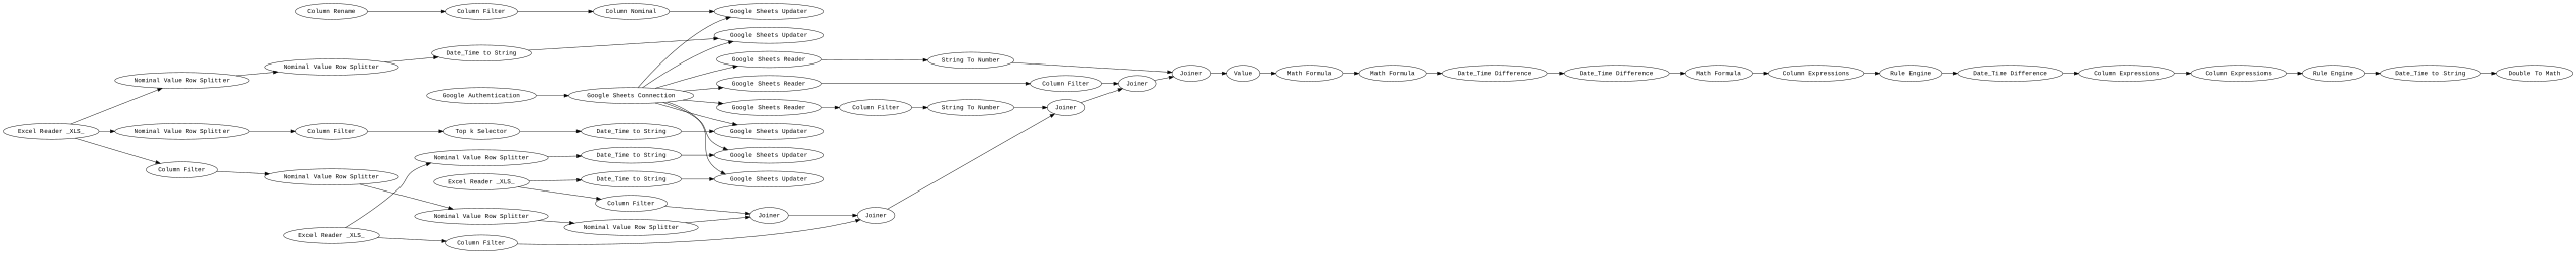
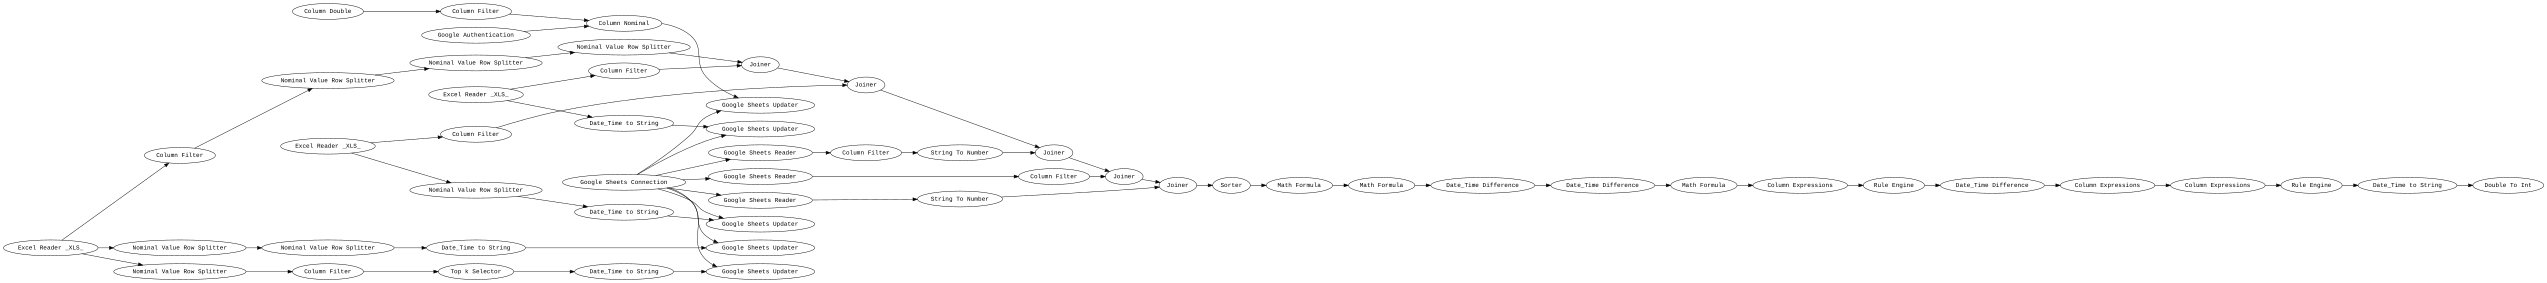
  digraph {
    fontname="Liberation Mono"
    rankdir=LR
    node [fontname="Liberation Mono"]
    edge [fontname="Liberation Mono"]
    n1 [label=Joiner]
    n2 [label=Joiner]
    n3 [label=Joiner]
    n4 [label=Joiner]
    n5 [label="Rule Engine"]
    n6 [label="Date_Time Difference"]
    n7 [label="Column Expressions"]
    n8 [label="Column Expressions"]
    n9 [label="Google Authentication"]
    n10 [label="Google Sheets Connection"]
    n11 [label="Google Sheets Reader"]
    n12 [label="Google Sheets Updater"]
    n13 [label="Google Sheets Updater"]
    n14 [label="Google Sheets Updater"]
    n15 [label="Google Sheets Updater"]
    n16 [label="Google Sheets Reader"]
    n17 [label="Google Sheets Reader"]
    n18 [label="Google Sheets Updater"]
    n19 [label="Column Filter"]
    n20 [label="Column Filter"]
    n21 [label="String To Number"]
    n22 [label="Math Formula"]
    n23 [label="Date_Time Difference"]
    n24 [label="Date_Time Difference"]
    n25 [label="Math Formula"]
    n26 [label="Column Expressions"]
    n27 [label="Excel Reader _XLS_"]
    n28 [label="Column Filter"]
    n29 [label="Nominal Value Row Splitter"]
    n30 [label="Nominal Value Row Splitter"]
    n31 [label="Nominal Value Row Splitter"]
    n32 [label="Nominal Value Row Splitter"]
    n33 [label="Column Filter"]
    n34 [label="Nominal Value Row Splitter"]
    n35 [label="String To Number"]
    n36 [label="Rule Engine"]
    n37 [label="Date_Time to String"]
-   n38 [label="Double To Math"]
-   n39 [label="Column Rename"]
+   n38 [label="Double To Int"]
+   n39 [label="Column Double"]
    n40 [label="Column Filter"]
    n41 [label="Column Nominal"]
    n42 [label=Joiner]
-   n43 [label=Value]
+   n43 [label=Sorter]
    n44 [label="Math Formula"]
    n45 [label="Nominal Value Row Splitter"]
    n46 [label="Date_Time to String"]
    n47 [label="Top k Selector"]
    n48 [label="Date_Time to String"]
    n49 [label="Excel Reader _XLS_"]
    n50 [label="Date_Time to String"]
    n51 [label="Column Filter"]
    n52 [label="Excel Reader _XLS_"]
    n53 [label="Column Filter"]
    n54 [label="Nominal Value Row Splitter"]
    n55 [label="Date_Time to String"]
    n1 -> n2
    n2 -> n3
    n3 -> n4
    n4 -> n42
    n5 -> n6
    n6 -> n7
    n7 -> n8
    n8 -> n36
-   n9 -> n10
+   n9 -> n41
    n10 -> n11
    n10 -> n12
    n10 -> n13
    n10 -> n14
    n10 -> n15
    n10 -> n16
    n10 -> n17
    n10 -> n18
    n11 -> n19
    n16 -> n20
    n17 -> n21
    n19 -> n35
    n20 -> n4
    n21 -> n42
    n22 -> n23
    n23 -> n24
    n24 -> n25
    n25 -> n26
    n26 -> n5
    n27 -> n28
    n27 -> n29
    n27 -> n30
    n28 -> n31
    n29 -> n32
    n30 -> n33
    n31 -> n34
    n32 -> n46
    n33 -> n47
    n34 -> n45
    n35 -> n3
    n36 -> n37
    n37 -> n38
    n39 -> n40
    n40 -> n41
    n41 -> n12
    n42 -> n43
    n43 -> n44
    n44 -> n22
    n45 -> n1
    n46 -> n13
    n47 -> n48
    n48 -> n18
    n49 -> n50
    n49 -> n51
    n50 -> n15
    n51 -> n1
    n52 -> n53
    n52 -> n54
    n53 -> n2
    n54 -> n55
    n55 -> n14
  }
